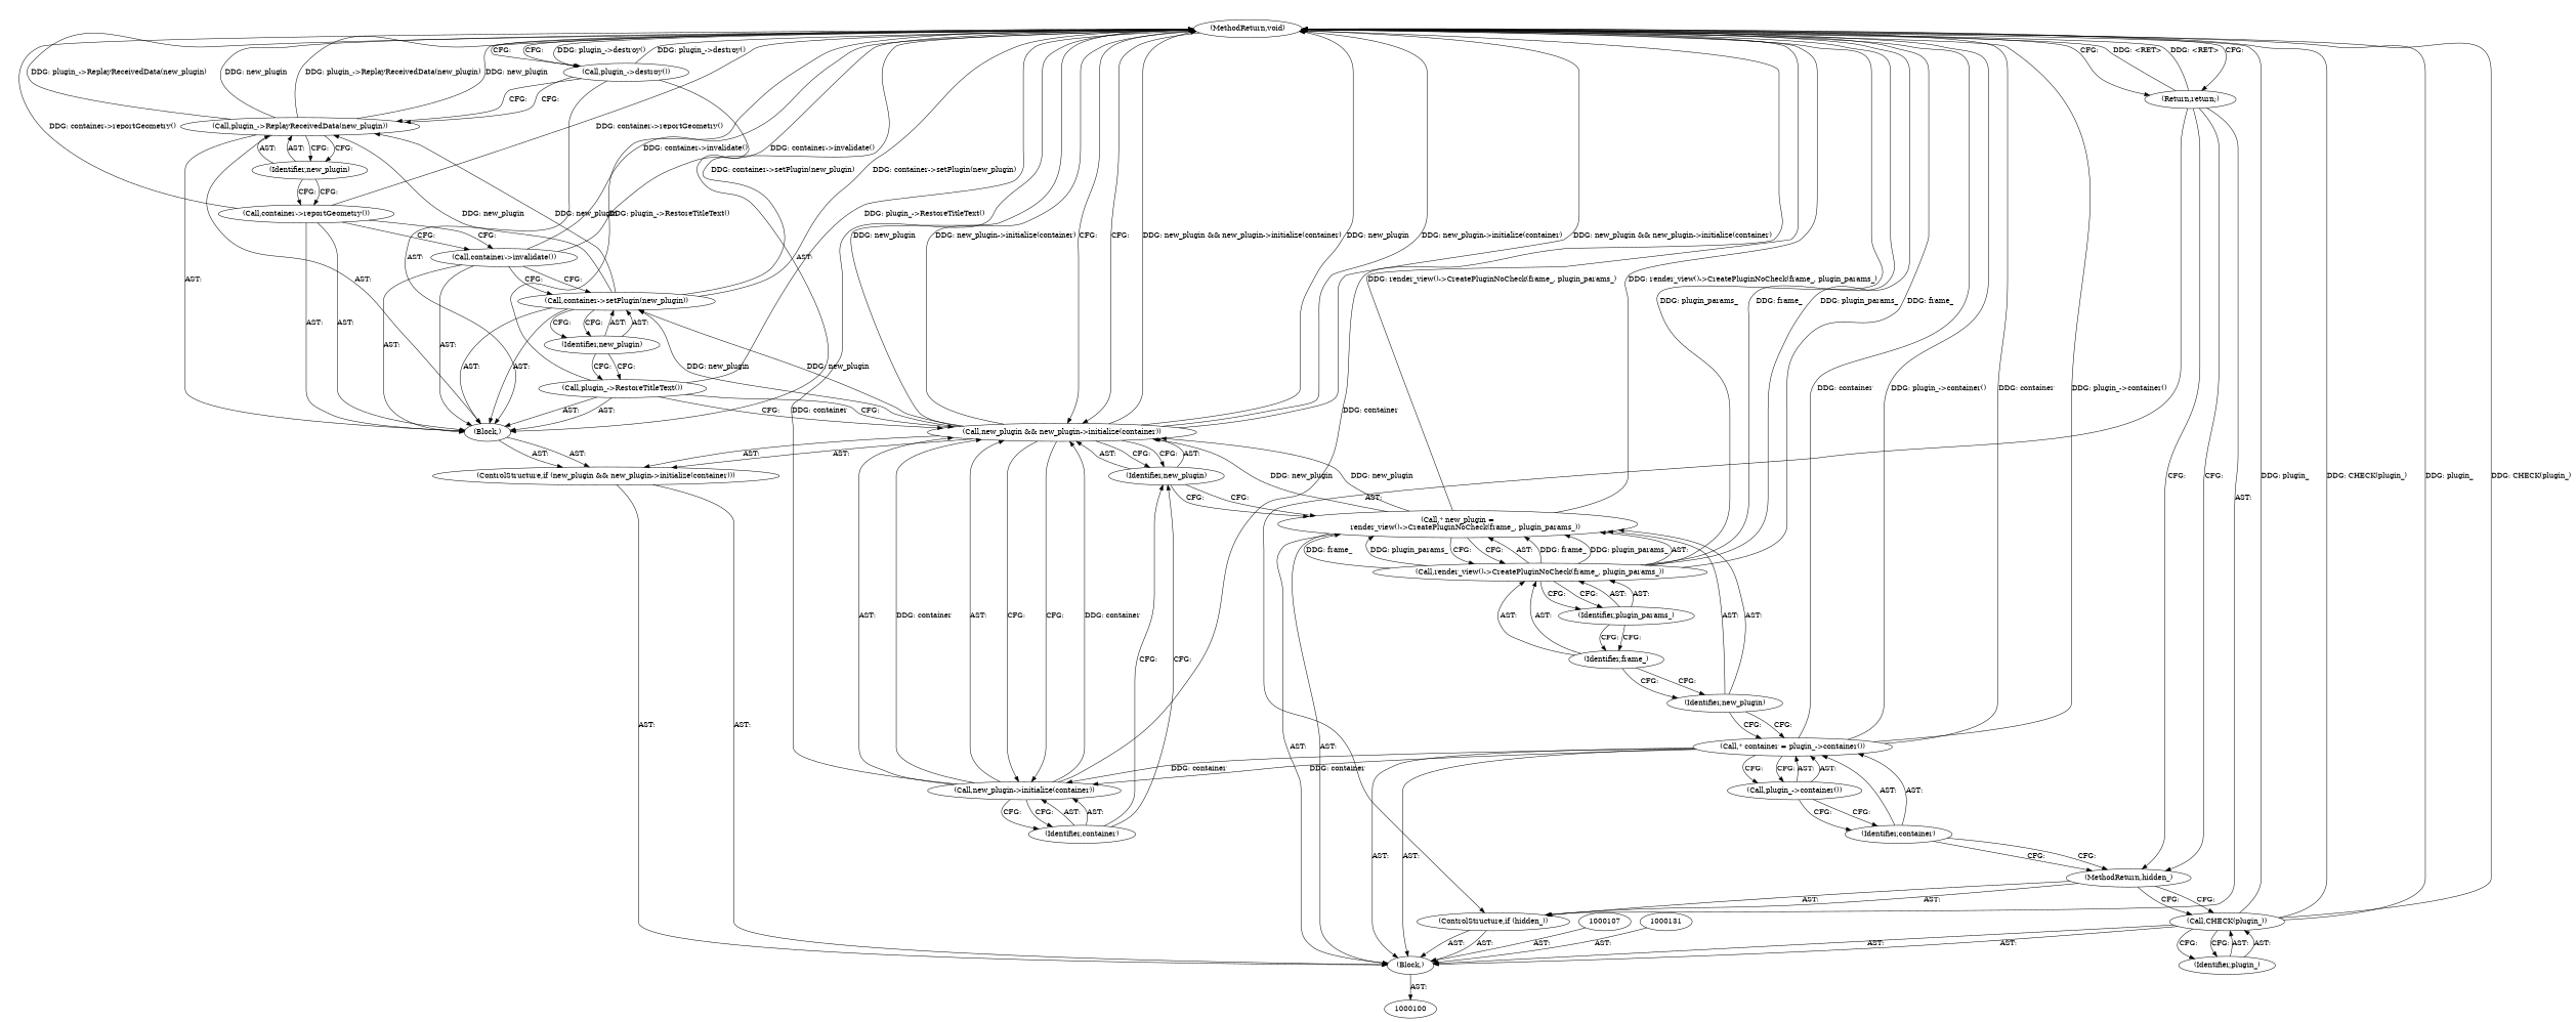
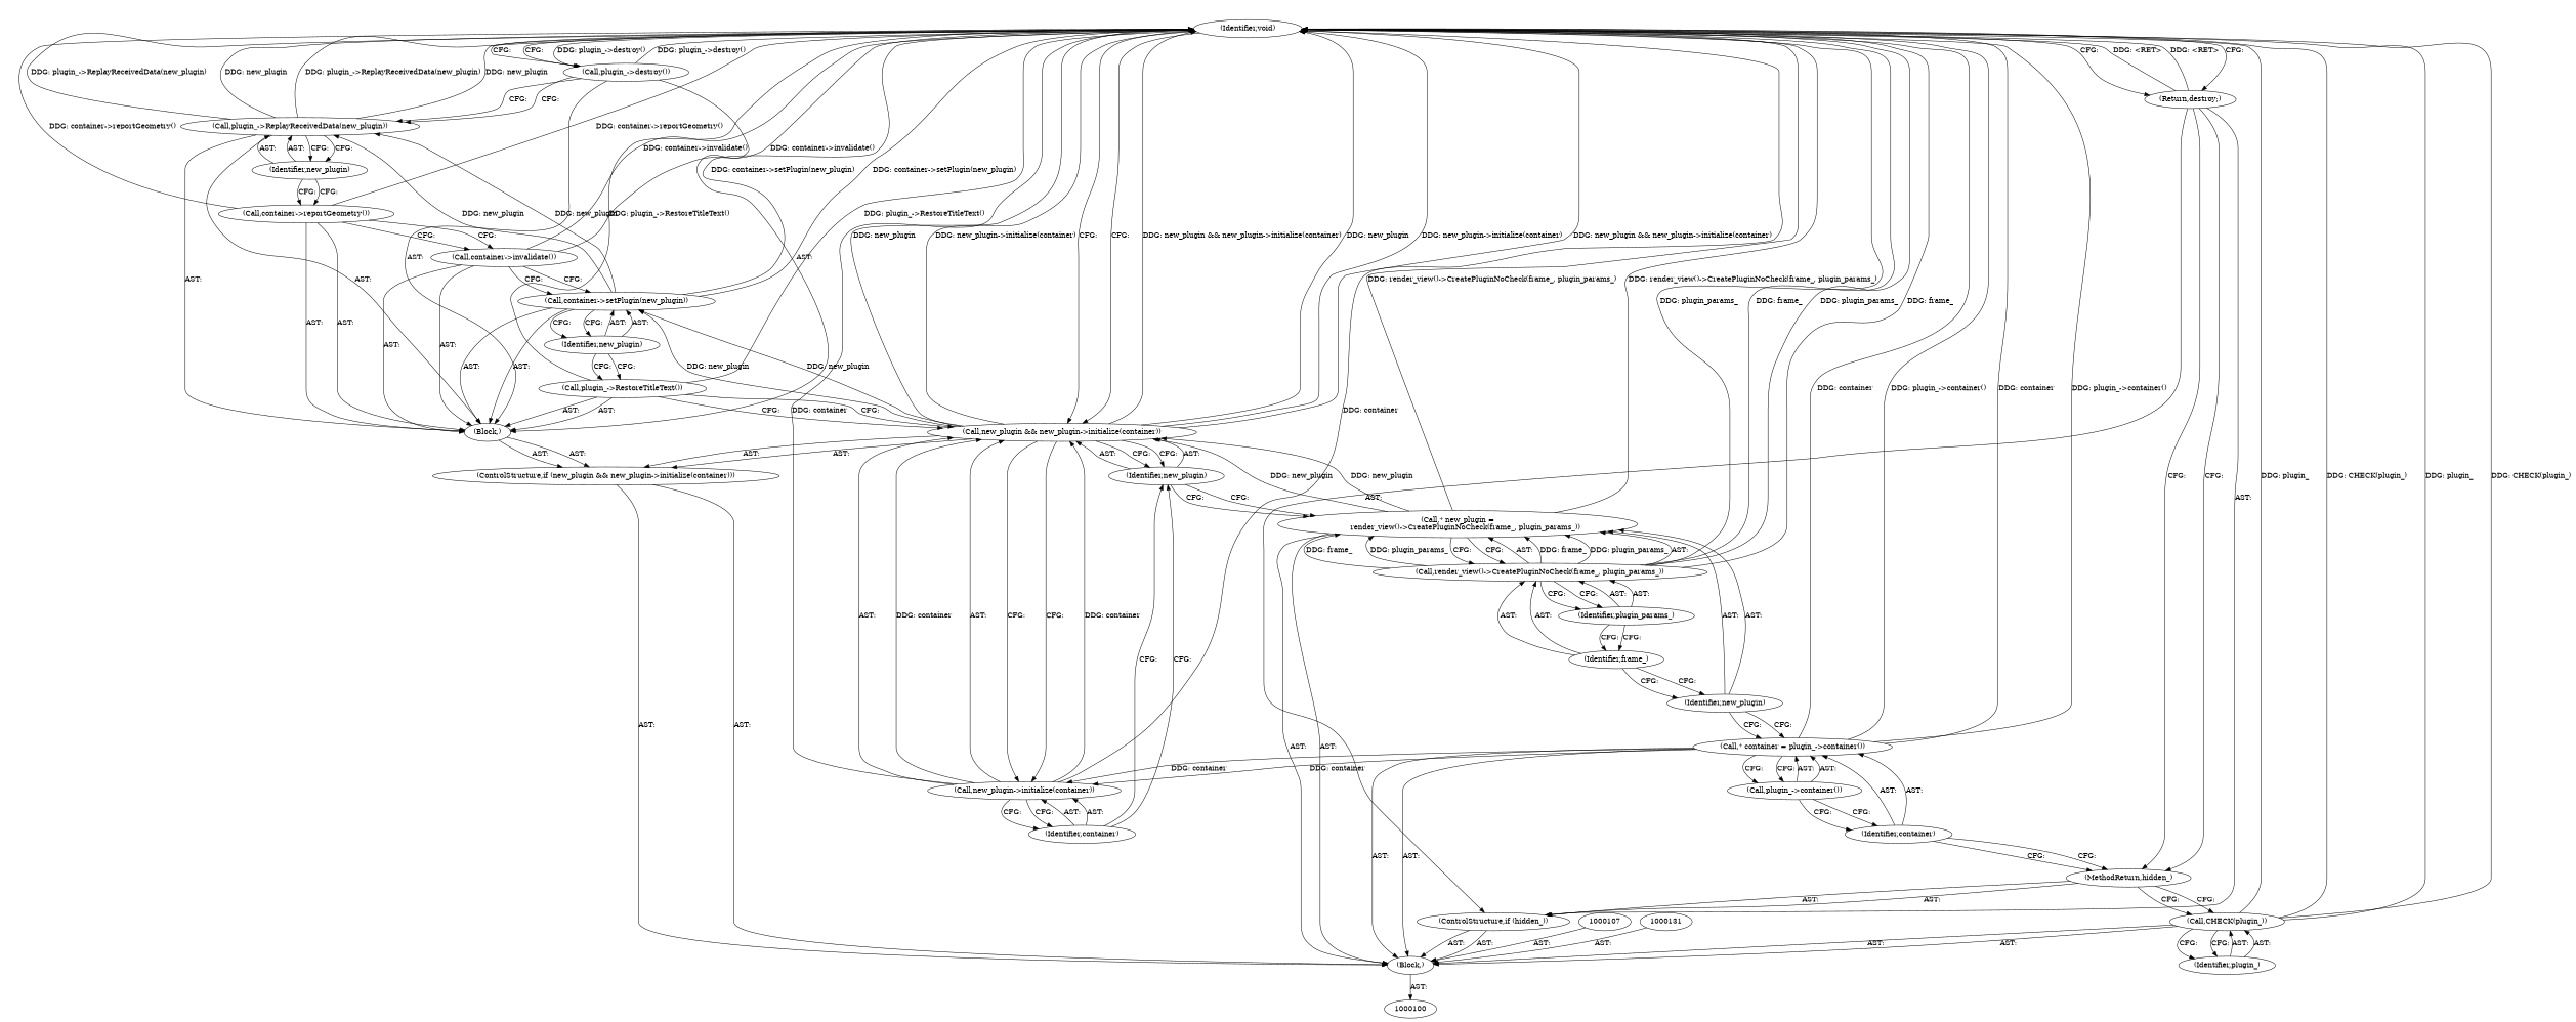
  digraph {
-   n1 [label="(MethodReturn,void)"]
+   n1 [label="(Identifier,void)"]
    n2 [label="(Call,plugin_->destroy())"]
-   n3 [label="(Return,return;)"]
+   n3 [label="(Return,destroy;)"]
    n4 [label="(Call,new_plugin && new_plugin->initialize(container))"]
    n5 [label="(Call,plugin_->ReplayReceivedData(new_plugin))"]
    n6 [label="(Block,)"]
    n7 [label="(ControlStructure,if (hidden_))"]
    n8 [label="(MethodReturn,hidden_)"]
    n9 [label="(Call,container->setPlugin(new_plugin))"]
    n10 [label="(Call,new_plugin->initialize(container))"]
    n11 [label="(ControlStructure,if (new_plugin && new_plugin->initialize(container)))"]
    n12 [label="(Identifier,new_plugin)"]
    n13 [label="(Block,)"]
    1000100
    n15 [label="(Identifier,new_plugin)"]
    n16 [label="(Call,plugin_->RestoreTitleText())"]
    n17 [label="(Identifier,new_plugin)"]
    n18 [label="(Call,container->invalidate())"]
    n19 [label="(Call,container->reportGeometry())"]
    n20 [label="(Call,CHECK(plugin_))"]
    n21 [label="(Identifier,plugin_)"]
    n22 [label="(Call,* container = plugin_->container())"]
    n23 [label="(Call,plugin_->container())"]
    n24 [label="(Identifier,container)"]
    n25 [label="(Identifier,container)"]
    n26 [label="(Call,* new_plugin =\n       render_view()->CreatePluginNoCheck(frame_, plugin_params_))"]
    n27 [label="(Call,render_view()->CreatePluginNoCheck(frame_, plugin_params_))"]
    n28 [label="(Identifier,plugin_params_)"]
    n29 [label="(Identifier,new_plugin)"]
    n30 [label="(Identifier,frame_)"]
    1000107
    n32 [label=1000131]
    n1 -> n2 [label="CFG: "]
    n1 -> n2 [label="CFG: "]
    n1 -> n3 [label="CFG: "]
    n1 -> n3 [label="CFG: "]
    n1 -> n4 [label="CFG: "]
    n1 -> n4 [label="CFG: "]
    n2 -> n1 [label="DDG: plugin_->destroy()"]
    n2 -> n1 [label="DDG: plugin_->destroy()"]
    n2 -> n5 [label="CFG: "]
    n2 -> n5 [label="CFG: "]
    n2 -> n6 [label="AST: "]
    n2 -> n6 [label="AST: "]
    n3 -> n1 [label="DDG: <RET>"]
    n3 -> n1 [label="DDG: <RET>"]
    n3 -> n7 [label="AST: "]
    n3 -> n7 [label="AST: "]
    n3 -> n8 [label="CFG: "]
    n3 -> n8 [label="CFG: "]
    n4 -> n1 [label="DDG: new_plugin && new_plugin->initialize(container)"]
    n4 -> n1 [label="DDG: new_plugin"]
    n4 -> n1 [label="DDG: new_plugin->initialize(container)"]
    n4 -> n1 [label="DDG: new_plugin && new_plugin->initialize(container)"]
    n4 -> n1 [label="DDG: new_plugin"]
    n4 -> n1 [label="DDG: new_plugin->initialize(container)"]
    n4 -> n9 [label="DDG: new_plugin"]
    n4 -> n9 [label="DDG: new_plugin"]
    n4 -> n10 [label="CFG: "]
    n4 -> n10 [label="CFG: "]
    n4 -> n11 [label="AST: "]
    n4 -> n11 [label="AST: "]
    n4 -> n12 [label="CFG: "]
    n4 -> n12 [label="CFG: "]
    n5 -> n1 [label="DDG: plugin_->ReplayReceivedData(new_plugin)"]
    n5 -> n1 [label="DDG: new_plugin"]
    n5 -> n1 [label="DDG: plugin_->ReplayReceivedData(new_plugin)"]
    n5 -> n1 [label="DDG: new_plugin"]
    n5 -> n6 [label="AST: "]
    n5 -> n6 [label="AST: "]
    n5 -> n17 [label="CFG: "]
    n5 -> n17 [label="CFG: "]
    n6 -> n11 [label="AST: "]
    n6 -> n11 [label="AST: "]
    n7 -> n13 [label="AST: "]
    n7 -> n13 [label="AST: "]
    n8 -> n7 [label="AST: "]
    n8 -> n7 [label="AST: "]
    n8 -> n20 [label="CFG: "]
    n8 -> n20 [label="CFG: "]
    n9 -> n1 [label="DDG: container->setPlugin(new_plugin)"]
    n9 -> n1 [label="DDG: container->setPlugin(new_plugin)"]
    n9 -> n5 [label="DDG: new_plugin"]
    n9 -> n5 [label="DDG: new_plugin"]
    n9 -> n6 [label="AST: "]
    n9 -> n6 [label="AST: "]
    n9 -> n15 [label="CFG: "]
    n9 -> n15 [label="CFG: "]
    n10 -> n1 [label="DDG: container"]
    n10 -> n1 [label="DDG: container"]
    n10 -> n4 [label="AST: "]
    n10 -> n4 [label="DDG: container"]
    n10 -> n4 [label="AST: "]
    n10 -> n4 [label="DDG: container"]
    n10 -> n25 [label="CFG: "]
    n10 -> n25 [label="CFG: "]
    n11 -> n13 [label="AST: "]
    n11 -> n13 [label="AST: "]
    n12 -> n4 [label="AST: "]
    n12 -> n4 [label="AST: "]
    n12 -> n26 [label="CFG: "]
    n12 -> n26 [label="CFG: "]
    n13 -> 1000100 [label="AST: "]
    n15 -> n9 [label="AST: "]
    n15 -> n9 [label="AST: "]
    n15 -> n16 [label="CFG: "]
    n15 -> n16 [label="CFG: "]
    n16 -> n1 [label="DDG: plugin_->RestoreTitleText()"]
    n16 -> n1 [label="DDG: plugin_->RestoreTitleText()"]
    n16 -> n4 [label="CFG: "]
    n16 -> n4 [label="CFG: "]
    n16 -> n6 [label="AST: "]
    n16 -> n6 [label="AST: "]
    n17 -> n5 [label="AST: "]
    n17 -> n5 [label="AST: "]
    n17 -> n19 [label="CFG: "]
    n17 -> n19 [label="CFG: "]
    n18 -> n1 [label="DDG: container->invalidate()"]
    n18 -> n1 [label="DDG: container->invalidate()"]
    n18 -> n6 [label="AST: "]
    n18 -> n6 [label="AST: "]
    n18 -> n9 [label="CFG: "]
    n18 -> n9 [label="CFG: "]
    n19 -> n1 [label="DDG: container->reportGeometry()"]
    n19 -> n1 [label="DDG: container->reportGeometry()"]
    n19 -> n6 [label="AST: "]
    n19 -> n6 [label="AST: "]
    n19 -> n18 [label="CFG: "]
    n19 -> n18 [label="CFG: "]
    n20 -> n1 [label="DDG: plugin_"]
    n20 -> n1 [label="DDG: CHECK(plugin_)"]
    n20 -> n1 [label="DDG: plugin_"]
    n20 -> n1 [label="DDG: CHECK(plugin_)"]
    n20 -> n13 [label="AST: "]
    n20 -> n13 [label="AST: "]
    n20 -> n21 [label="CFG: "]
    n20 -> n21 [label="CFG: "]
    n21 -> n20 [label="AST: "]
    n21 -> n20 [label="AST: "]
    n22 -> n1 [label="DDG: container"]
    n22 -> n1 [label="DDG: plugin_->container()"]
    n22 -> n1 [label="DDG: container"]
    n22 -> n1 [label="DDG: plugin_->container()"]
    n22 -> n10 [label="DDG: container"]
    n22 -> n10 [label="DDG: container"]
    n22 -> n13 [label="AST: "]
    n22 -> n13 [label="AST: "]
    n22 -> n23 [label="CFG: "]
    n22 -> n23 [label="CFG: "]
    n23 -> n22 [label="AST: "]
    n23 -> n22 [label="AST: "]
    n23 -> n24 [label="CFG: "]
    n23 -> n24 [label="CFG: "]
    n24 -> n8 [label="CFG: "]
    n24 -> n8 [label="CFG: "]
    n24 -> n22 [label="AST: "]
    n24 -> n22 [label="AST: "]
    n25 -> n10 [label="AST: "]
    n25 -> n10 [label="AST: "]
    n25 -> n12 [label="CFG: "]
    n25 -> n12 [label="CFG: "]
    n26 -> n1 [label="DDG: render_view()->CreatePluginNoCheck(frame_, plugin_params_)"]
    n26 -> n1 [label="DDG: render_view()->CreatePluginNoCheck(frame_, plugin_params_)"]
    n26 -> n4 [label="DDG: new_plugin"]
    n26 -> n4 [label="DDG: new_plugin"]
    n26 -> n13 [label="AST: "]
    n26 -> n13 [label="AST: "]
    n26 -> n27 [label="CFG: "]
    n26 -> n27 [label="CFG: "]
    n27 -> n1 [label="DDG: plugin_params_"]
    n27 -> n1 [label="DDG: frame_"]
    n27 -> n1 [label="DDG: plugin_params_"]
    n27 -> n1 [label="DDG: frame_"]
    n27 -> n26 [label="AST: "]
    n27 -> n26 [label="DDG: frame_"]
    n27 -> n26 [label="DDG: plugin_params_"]
    n27 -> n26 [label="AST: "]
    n27 -> n26 [label="DDG: frame_"]
    n27 -> n26 [label="DDG: plugin_params_"]
    n27 -> n28 [label="CFG: "]
    n27 -> n28 [label="CFG: "]
    n28 -> n27 [label="AST: "]
    n28 -> n27 [label="AST: "]
    n28 -> n30 [label="CFG: "]
    n28 -> n30 [label="CFG: "]
    n29 -> n22 [label="CFG: "]
    n29 -> n22 [label="CFG: "]
    n29 -> n26 [label="AST: "]
    n29 -> n26 [label="AST: "]
    n30 -> n27 [label="AST: "]
    n30 -> n27 [label="AST: "]
    n30 -> n29 [label="CFG: "]
    n30 -> n29 [label="CFG: "]
    1000107 -> n13 [label="AST: "]
    n32 -> n13 [label="AST: "]
  }
